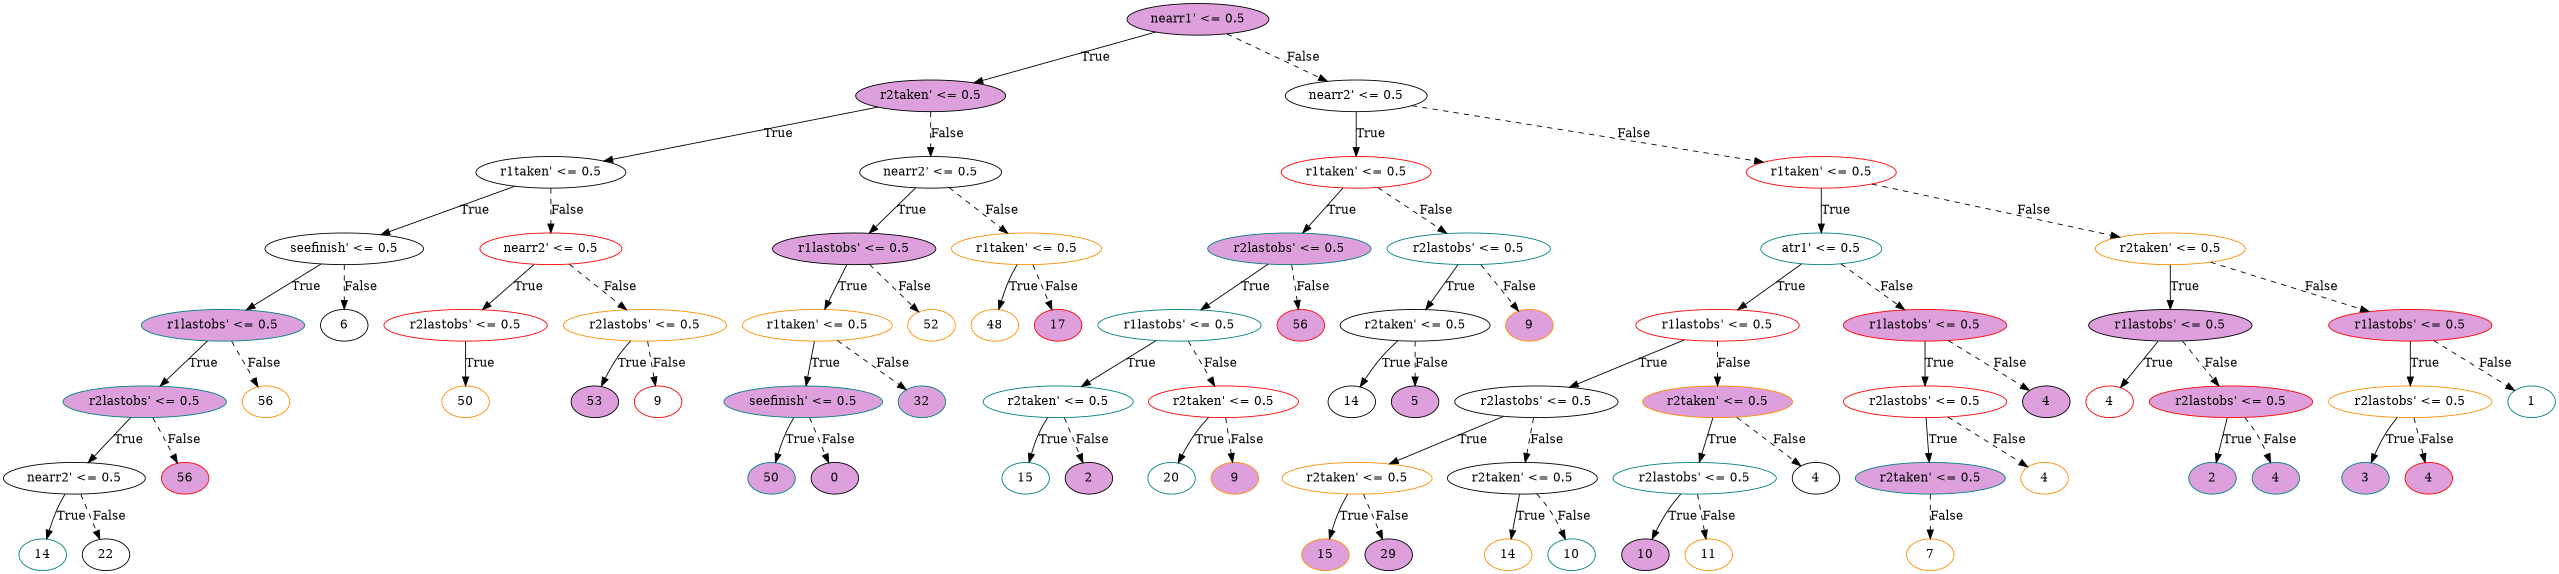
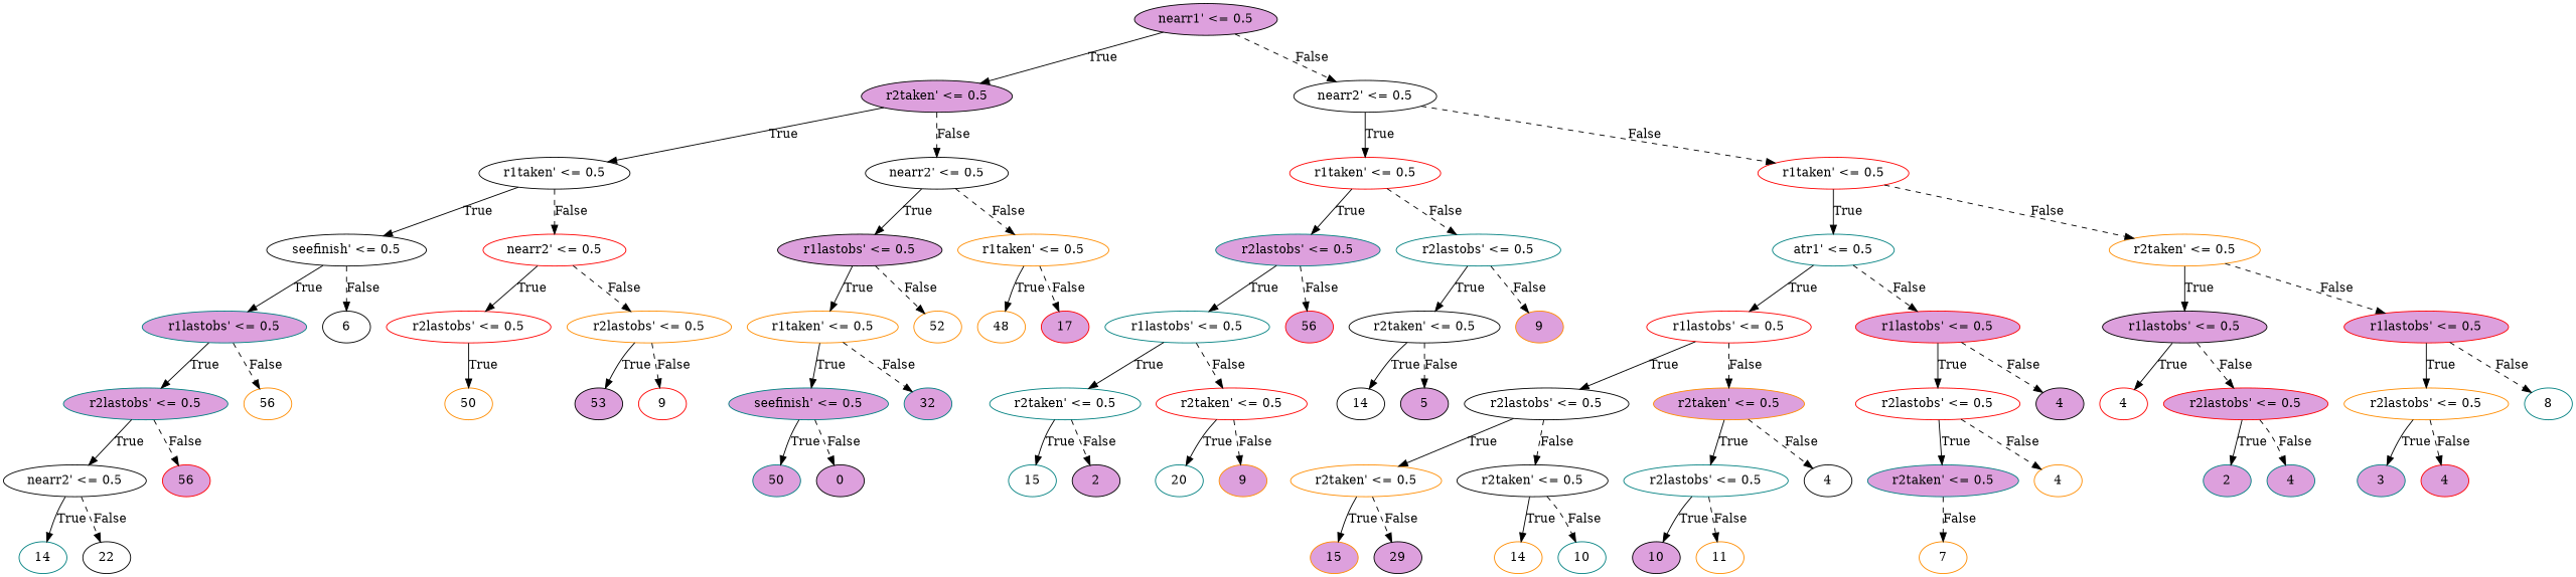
  digraph {
    node [color=black fillcolor=white style=filled]
    n1 [fillcolor=plum label="nearr1' <= 0.5"]
    n2 [fillcolor=plum label="r2taken' <= 0.5"]
    n3 [label="nearr2' <= 0.5"]
    n4 [label="r1taken' <= 0.5"]
    n5 [label="nearr2' <= 0.5"]
    n6 [color=red label="r1taken' <= 0.5"]
    n7 [color=red label="r1taken' <= 0.5"]
    n8 [label="seefinish' <= 0.5"]
    n9 [color=red label="nearr2' <= 0.5"]
    n10 [fillcolor=plum label="r1lastobs' <= 0.5"]
    n11 [color=darkorange label="r1taken' <= 0.5"]
    n12 [color=teal fillcolor=plum label="r1lastobs' <= 0.5"]
    n13 [label=6]
    n14 [color=red label="r2lastobs' <= 0.5"]
    n15 [color=darkorange label="r2lastobs' <= 0.5"]
    n16 [color=teal fillcolor=plum label="r2lastobs' <= 0.5"]
    n17 [color=darkorange label=56]
    n18 [label="nearr2' <= 0.5"]
    n19 [color=red fillcolor=plum label=56]
    n20 [color=teal label=14]
    n21 [label=22]
    n22 [color=darkorange label=50]
    n23 [fillcolor=plum label=53]
    n24 [color=red label=9]
    n25 [color=darkorange label="r1taken' <= 0.5"]
    n26 [color=darkorange label=52]
    n27 [color=darkorange label=48]
    n28 [color=red fillcolor=plum label=17]
    n29 [color=teal fillcolor=plum label="seefinish' <= 0.5"]
    n30 [color=teal fillcolor=plum label=32]
    n31 [color=teal fillcolor=plum label=50]
    n32 [fillcolor=plum label=0]
    n33 [color=teal fillcolor=plum label="r2lastobs' <= 0.5"]
    n34 [color=teal label="r2lastobs' <= 0.5"]
    n35 [color=teal label="atr1' <= 0.5"]
    n36 [color=darkorange label="r2taken' <= 0.5"]
    n37 [color=teal label="r1lastobs' <= 0.5"]
    n38 [color=red fillcolor=plum label=56]
    n39 [label="r2taken' <= 0.5"]
    n40 [color=darkorange fillcolor=plum label=9]
    n41 [color=teal label="r2taken' <= 0.5"]
    n42 [color=red label="r2taken' <= 0.5"]
    n43 [color=teal label=15]
    n44 [fillcolor=plum label=2]
    n45 [color=teal label=20]
    n46 [color=darkorange fillcolor=plum label=9]
    n47 [label=14]
    n48 [fillcolor=plum label=5]
    n49 [color=red label="r1lastobs' <= 0.5"]
    n50 [color=red fillcolor=plum label="r1lastobs' <= 0.5"]
    n51 [fillcolor=plum label="r1lastobs' <= 0.5"]
    n52 [color=red fillcolor=plum label="r1lastobs' <= 0.5"]
    n53 [label="r2lastobs' <= 0.5"]
    n54 [color=darkorange fillcolor=plum label="r2taken' <= 0.5"]
    n55 [color=red label="r2lastobs' <= 0.5"]
    n56 [fillcolor=plum label=4]
    n57 [color=darkorange label="r2taken' <= 0.5"]
    n58 [label="r2taken' <= 0.5"]
    n59 [color=teal label="r2lastobs' <= 0.5"]
    n60 [label=4]
    n61 [color=darkorange fillcolor=plum label=15]
    n62 [fillcolor=plum label=29]
    n63 [color=darkorange label=14]
    n64 [color=teal label=10]
    n65 [fillcolor=plum label=10]
    n66 [color=darkorange label=11]
    n67 [color=teal fillcolor=plum label="r2taken' <= 0.5"]
    n68 [color=darkorange label=4]
    n69 [color=darkorange label=7]
    n70 [color=red label=4]
    n71 [color=red fillcolor=plum label="r2lastobs' <= 0.5"]
    n72 [color=darkorange label="r2lastobs' <= 0.5"]
-   n73 [color=teal label=1]
+   n73 [color=teal label=8]
    n74 [color=teal fillcolor=plum label=2]
    n75 [color=teal fillcolor=plum label=4]
    n76 [color=teal fillcolor=plum label=3]
    n77 [color=red fillcolor=plum label=4]
    n1 -> n2 [label=True]
    n1 -> n3 [label=False style=dashed]
    n2 -> n4 [label=True]
    n2 -> n5 [label=False style=dashed]
    n3 -> n6 [label=True]
    n3 -> n7 [label=False style=dashed]
    n4 -> n8 [label=True]
    n4 -> n9 [label=False style=dashed]
    n5 -> n10 [label=True]
    n5 -> n11 [label=False style=dashed]
    n6 -> n33 [label=True]
    n6 -> n34 [label=False style=dashed]
    n7 -> n35 [label=True]
    n7 -> n36 [label=False style=dashed]
    n8 -> n12 [label=True]
    n8 -> n13 [label=False style=dashed]
    n9 -> n14 [label=True]
    n9 -> n15 [label=False style=dashed]
    n10 -> n25 [label=True]
    n10 -> n26 [label=False style=dashed]
    n11 -> n27 [label=True]
    n11 -> n28 [label=False style=dashed]
    n12 -> n16 [label=True]
    n12 -> n17 [label=False style=dashed]
    n14 -> n22 [label=True]
    n15 -> n23 [label=True]
    n15 -> n24 [label=False style=dashed]
    n16 -> n18 [label=True]
    n16 -> n19 [label=False style=dashed]
    n18 -> n20 [label=True]
    n18 -> n21 [label=False style=dashed]
    n25 -> n29 [label=True]
    n25 -> n30 [label=False style=dashed]
    n29 -> n31 [label=True]
    n29 -> n32 [label=False style=dashed]
    n33 -> n37 [label=True]
    n33 -> n38 [label=False style=dashed]
    n34 -> n39 [label=True]
    n34 -> n40 [label=False style=dashed]
    n35 -> n49 [label=True]
    n35 -> n50 [label=False style=dashed]
    n36 -> n51 [label=True]
    n36 -> n52 [label=False style=dashed]
    n37 -> n41 [label=True]
    n37 -> n42 [label=False style=dashed]
    n39 -> n47 [label=True]
    n39 -> n48 [label=False style=dashed]
    n41 -> n43 [label=True]
    n41 -> n44 [label=False style=dashed]
    n42 -> n45 [label=True]
    n42 -> n46 [label=False style=dashed]
    n49 -> n53 [label=True]
    n49 -> n54 [label=False style=dashed]
    n50 -> n55 [label=True]
    n50 -> n56 [label=False style=dashed]
    n51 -> n70 [label=True]
    n51 -> n71 [label=False style=dashed]
    n52 -> n72 [label=True]
    n52 -> n73 [label=False style=dashed]
    n53 -> n57 [label=True]
    n53 -> n58 [label=False style=dashed]
    n54 -> n59 [label=True]
    n54 -> n60 [label=False style=dashed]
    n55 -> n67 [label=True]
    n55 -> n68 [label=False style=dashed]
    n57 -> n61 [label=True]
    n57 -> n62 [label=False style=dashed]
    n58 -> n63 [label=True]
    n58 -> n64 [label=False style=dashed]
    n59 -> n65 [label=True]
    n59 -> n66 [label=False style=dashed]
    n67 -> n69 [label=False style=dashed]
    n71 -> n74 [label=True]
    n71 -> n75 [label=False style=dashed]
    n72 -> n76 [label=True]
    n72 -> n77 [label=False style=dashed]
  }
